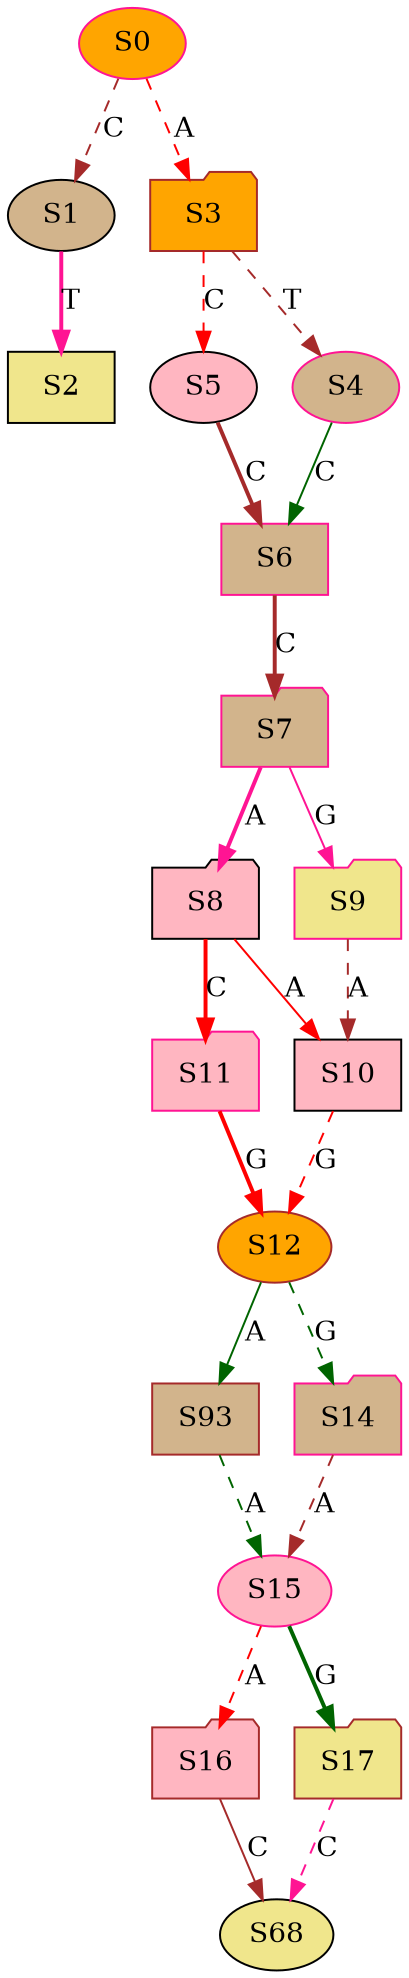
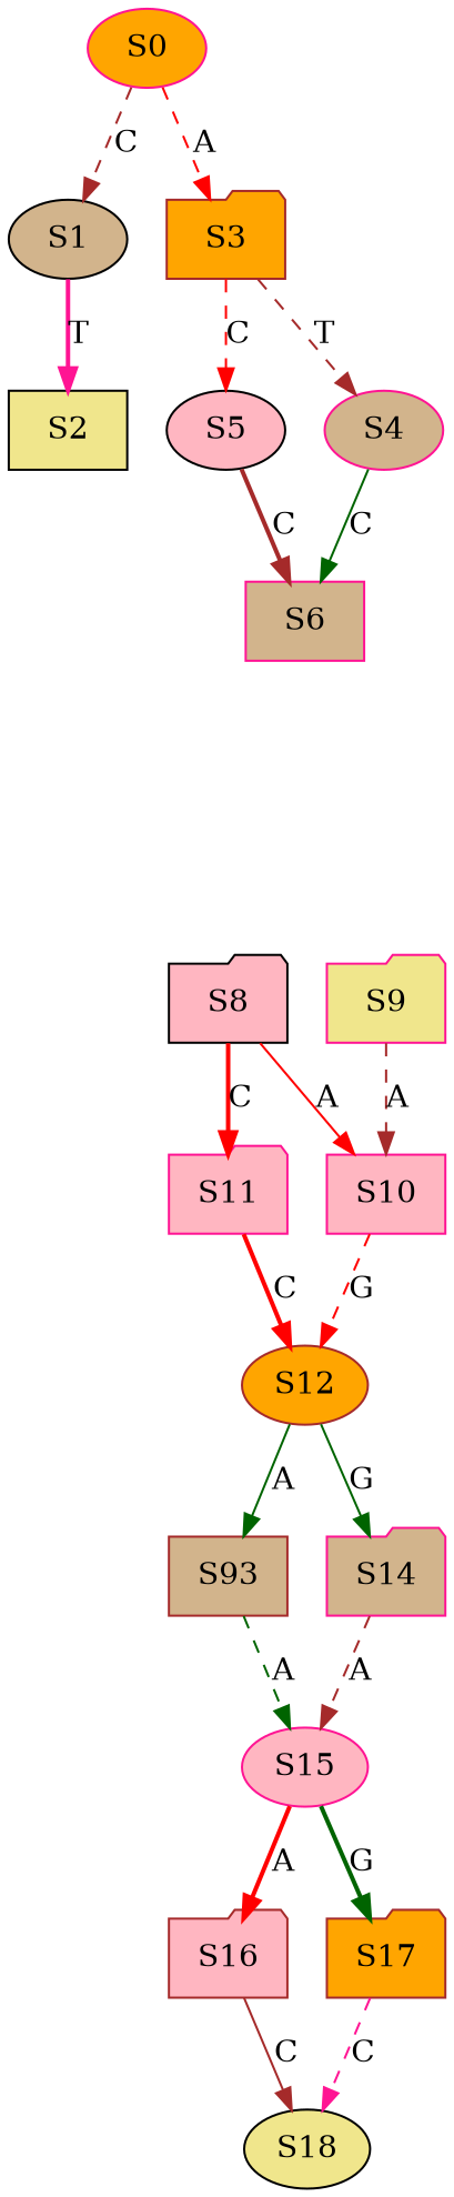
  strict digraph {
    node [color=deeppink fillcolor=tan shape=folder style=filled]
    edge [color=brown style=dashed]
    S0 [fillcolor=orange shape=ellipse]
    S1 [color=black shape=ellipse]
    S3 [color=brown fillcolor=orange]
    S2 [color=black fillcolor=khaki shape=box]
    S4 [shape=ellipse]
    S5 [color=black fillcolor=lightpink shape=ellipse]
    S6 [shape=box]
-   S7
    S8 [color=black fillcolor=lightpink]
    S9 [fillcolor=khaki]
-   S10 [color=black fillcolor=lightpink shape=box]
+   S10 [fillcolor=lightpink shape=box]
    S11 [fillcolor=lightpink]
    S12 [color=brown fillcolor=orange shape=ellipse]
    n14 [color=brown label=S93 shape=box]
    S14
    S15 [fillcolor=lightpink shape=ellipse]
    S16 [color=brown fillcolor=lightpink]
-   S17 [color=brown fillcolor=khaki]
-   S18 [color=black fillcolor=khaki shape=ellipse label=S68]
+   S17 [color=brown fillcolor=orange]
+   S18 [color=black fillcolor=khaki shape=ellipse]
    S0 -> S1 [label=C]
    S0 -> S3 [color=red label=A]
    S1 -> S2 [color=deeppink label=T style=bold]
    S3 -> S4 [label=T]
    S3 -> S5 [color=red label=C]
    S4 -> S6 [color=darkgreen label=C style=solid]
    S5 -> S6 [label=C style=bold]
-   S6 -> S7 [label=C style=bold]
-   S7 -> S8 [color=deeppink label=A style=bold]
-   S7 -> S9 [color=deeppink label=G style=solid]
    S8 -> S10 [color=red label=A style=solid]
    S8 -> S11 [color=red label=C style=bold]
    S9 -> S10 [label=A]
    S10 -> S12 [color=red label=G]
-   S11 -> S12 [color=red label=G style=bold]
+   S11 -> S12 [color=red label=C style=bold]
    S12 -> n14 [color=darkgreen label=A style=solid]
-   S12 -> S14 [color=darkgreen label=G]
+   S12 -> S14 [color=darkgreen label=G style=solid]
    n14 -> S15 [color=darkgreen label=A]
    S14 -> S15 [label=A]
-   S15 -> S16 [color=red label=A]
+   S15 -> S16 [color=red label=A style=bold]
    S15 -> S17 [color=darkgreen label=G style=bold]
    S16 -> S18 [label=C style=solid]
    S17 -> S18 [color=deeppink label=C]
  }
